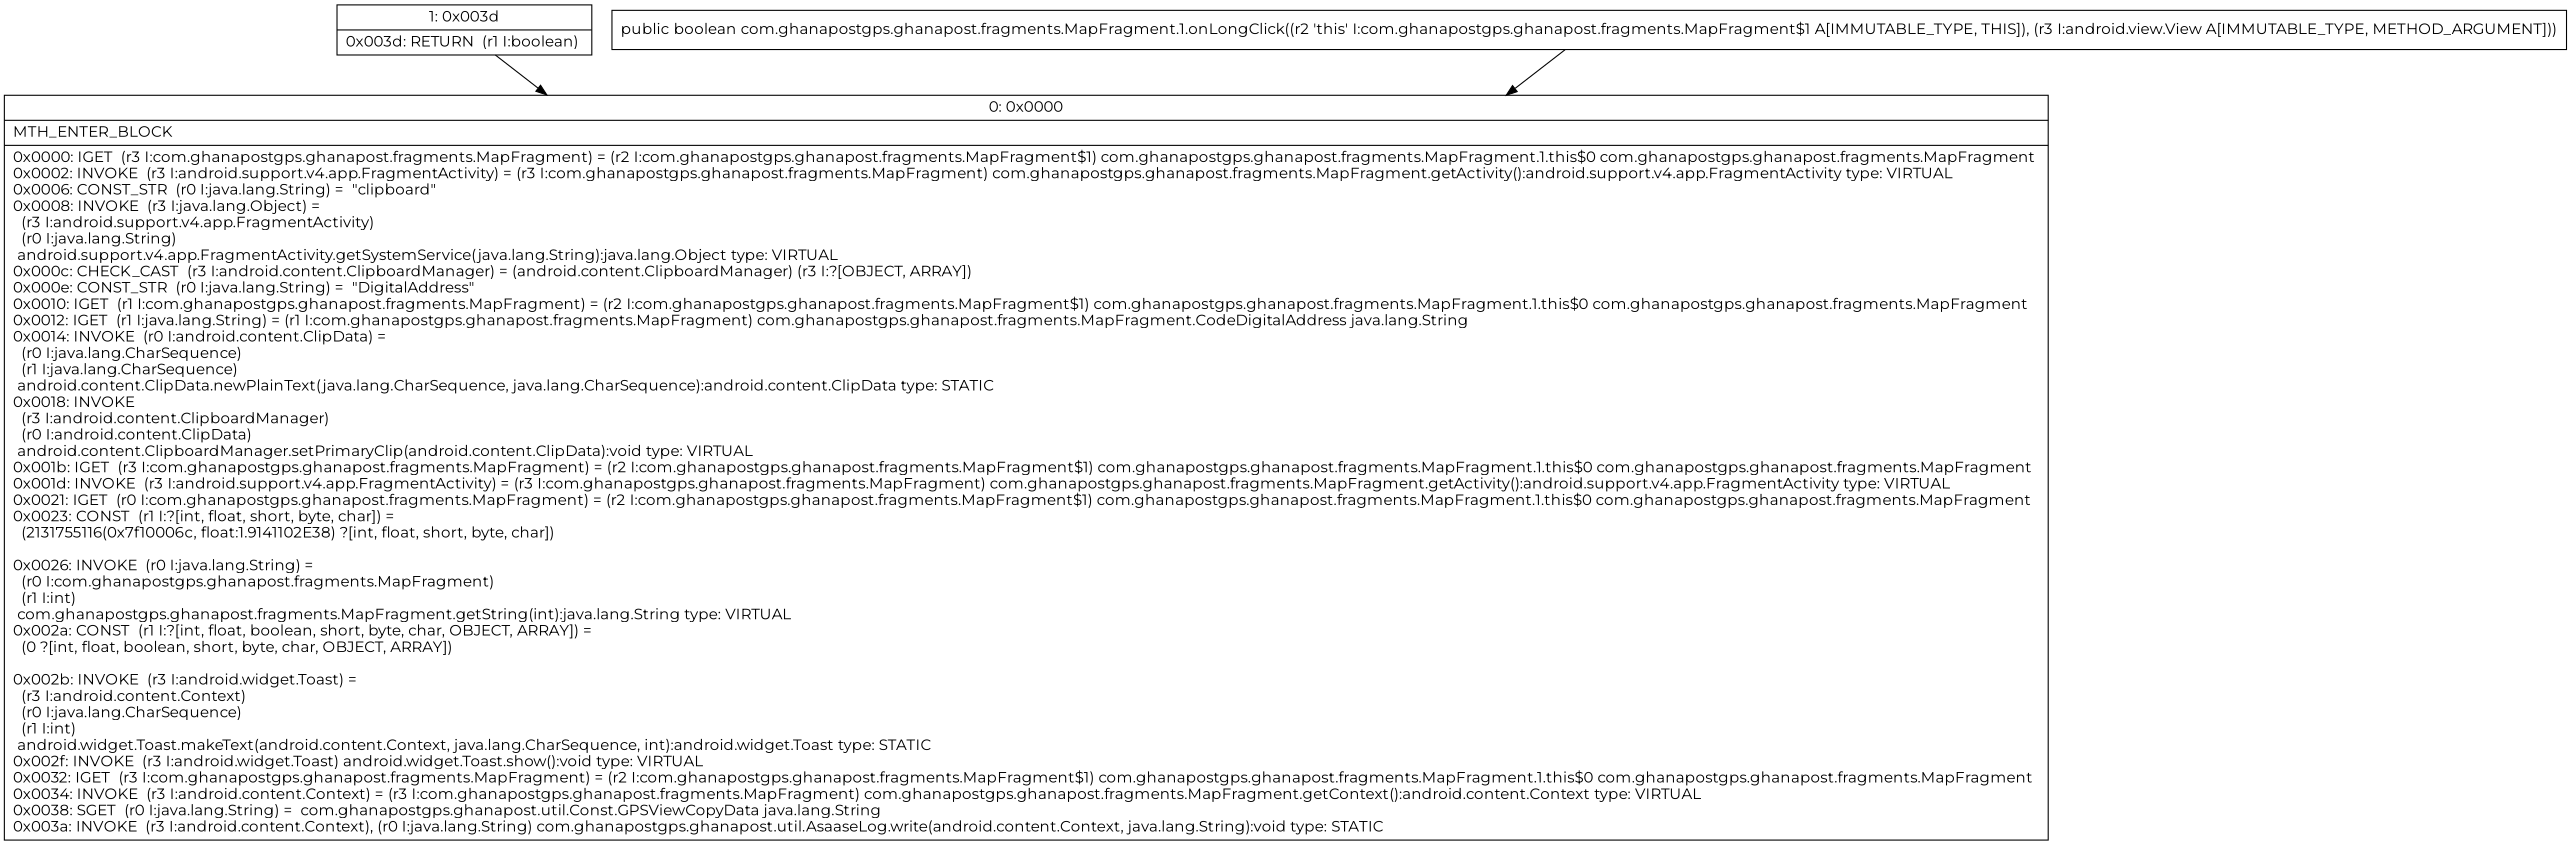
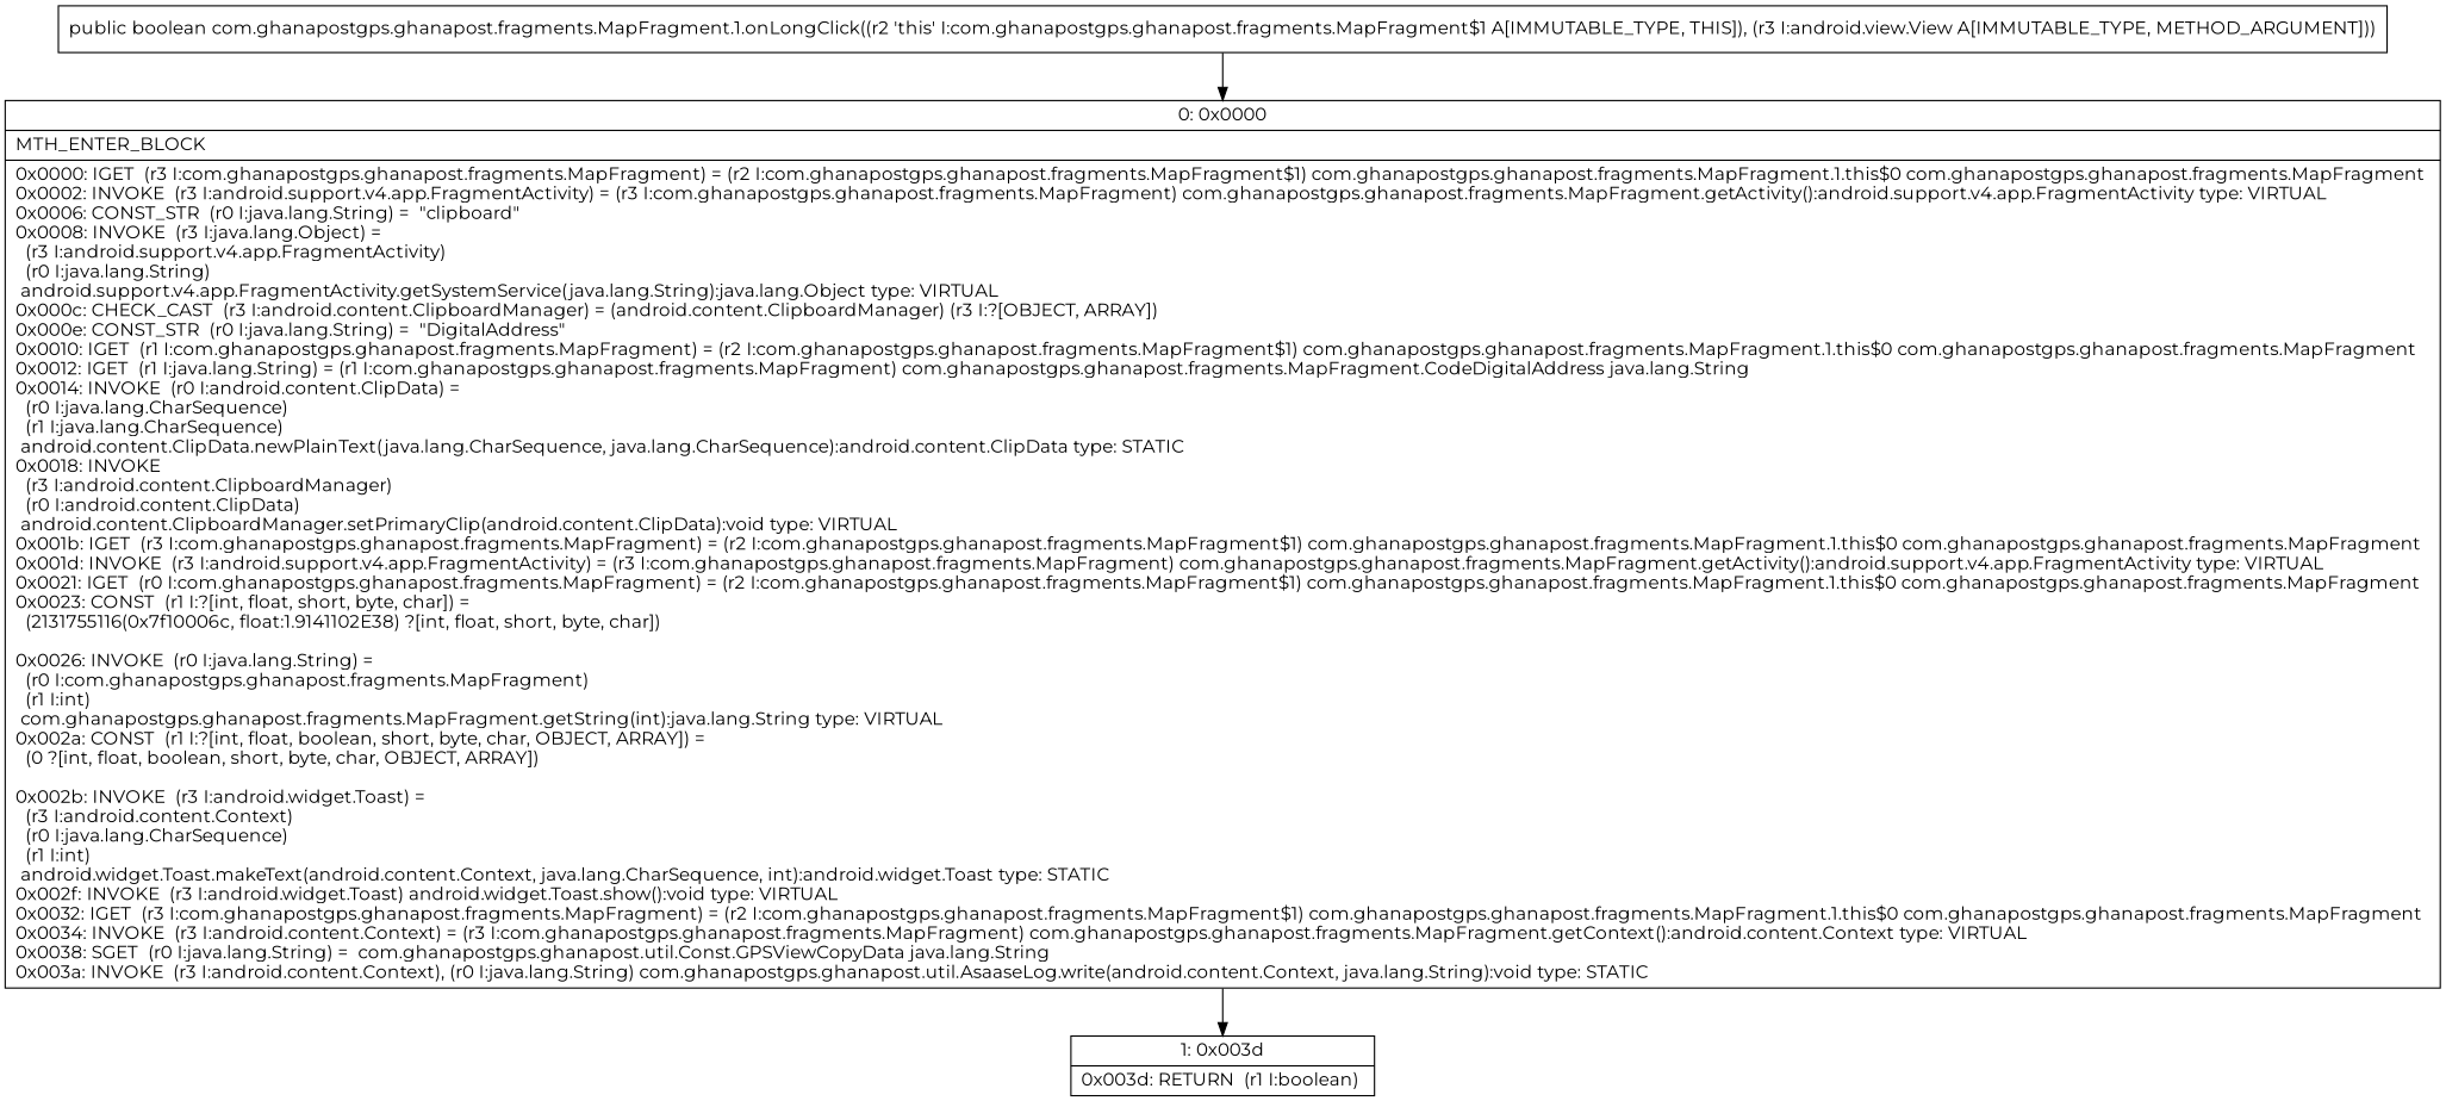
  digraph {
    fontname=Montserrat
    node [shape=record fontname=Montserrat]
    edge [fontname=Montserrat]
    n1 [label="{0\:\ 0x0000|MTH_ENTER_BLOCK\l|0x0000: IGET  (r3 I:com.ghanapostgps.ghanapost.fragments.MapFragment) = (r2 I:com.ghanapostgps.ghanapost.fragments.MapFragment$1) com.ghanapostgps.ghanapost.fragments.MapFragment.1.this$0 com.ghanapostgps.ghanapost.fragments.MapFragment \l0x0002: INVOKE  (r3 I:android.support.v4.app.FragmentActivity) = (r3 I:com.ghanapostgps.ghanapost.fragments.MapFragment) com.ghanapostgps.ghanapost.fragments.MapFragment.getActivity():android.support.v4.app.FragmentActivity type: VIRTUAL \l0x0006: CONST_STR  (r0 I:java.lang.String) =  \"clipboard\" \l0x0008: INVOKE  (r3 I:java.lang.Object) = \l  (r3 I:android.support.v4.app.FragmentActivity)\l  (r0 I:java.lang.String)\l android.support.v4.app.FragmentActivity.getSystemService(java.lang.String):java.lang.Object type: VIRTUAL \l0x000c: CHECK_CAST  (r3 I:android.content.ClipboardManager) = (android.content.ClipboardManager) (r3 I:?[OBJECT, ARRAY]) \l0x000e: CONST_STR  (r0 I:java.lang.String) =  \"DigitalAddress\" \l0x0010: IGET  (r1 I:com.ghanapostgps.ghanapost.fragments.MapFragment) = (r2 I:com.ghanapostgps.ghanapost.fragments.MapFragment$1) com.ghanapostgps.ghanapost.fragments.MapFragment.1.this$0 com.ghanapostgps.ghanapost.fragments.MapFragment \l0x0012: IGET  (r1 I:java.lang.String) = (r1 I:com.ghanapostgps.ghanapost.fragments.MapFragment) com.ghanapostgps.ghanapost.fragments.MapFragment.CodeDigitalAddress java.lang.String \l0x0014: INVOKE  (r0 I:android.content.ClipData) = \l  (r0 I:java.lang.CharSequence)\l  (r1 I:java.lang.CharSequence)\l android.content.ClipData.newPlainText(java.lang.CharSequence, java.lang.CharSequence):android.content.ClipData type: STATIC \l0x0018: INVOKE  \l  (r3 I:android.content.ClipboardManager)\l  (r0 I:android.content.ClipData)\l android.content.ClipboardManager.setPrimaryClip(android.content.ClipData):void type: VIRTUAL \l0x001b: IGET  (r3 I:com.ghanapostgps.ghanapost.fragments.MapFragment) = (r2 I:com.ghanapostgps.ghanapost.fragments.MapFragment$1) com.ghanapostgps.ghanapost.fragments.MapFragment.1.this$0 com.ghanapostgps.ghanapost.fragments.MapFragment \l0x001d: INVOKE  (r3 I:android.support.v4.app.FragmentActivity) = (r3 I:com.ghanapostgps.ghanapost.fragments.MapFragment) com.ghanapostgps.ghanapost.fragments.MapFragment.getActivity():android.support.v4.app.FragmentActivity type: VIRTUAL \l0x0021: IGET  (r0 I:com.ghanapostgps.ghanapost.fragments.MapFragment) = (r2 I:com.ghanapostgps.ghanapost.fragments.MapFragment$1) com.ghanapostgps.ghanapost.fragments.MapFragment.1.this$0 com.ghanapostgps.ghanapost.fragments.MapFragment \l0x0023: CONST  (r1 I:?[int, float, short, byte, char]) = \l  (2131755116(0x7f10006c, float:1.9141102E38) ?[int, float, short, byte, char])\l \l0x0026: INVOKE  (r0 I:java.lang.String) = \l  (r0 I:com.ghanapostgps.ghanapost.fragments.MapFragment)\l  (r1 I:int)\l com.ghanapostgps.ghanapost.fragments.MapFragment.getString(int):java.lang.String type: VIRTUAL \l0x002a: CONST  (r1 I:?[int, float, boolean, short, byte, char, OBJECT, ARRAY]) = \l  (0 ?[int, float, boolean, short, byte, char, OBJECT, ARRAY])\l \l0x002b: INVOKE  (r3 I:android.widget.Toast) = \l  (r3 I:android.content.Context)\l  (r0 I:java.lang.CharSequence)\l  (r1 I:int)\l android.widget.Toast.makeText(android.content.Context, java.lang.CharSequence, int):android.widget.Toast type: STATIC \l0x002f: INVOKE  (r3 I:android.widget.Toast) android.widget.Toast.show():void type: VIRTUAL \l0x0032: IGET  (r3 I:com.ghanapostgps.ghanapost.fragments.MapFragment) = (r2 I:com.ghanapostgps.ghanapost.fragments.MapFragment$1) com.ghanapostgps.ghanapost.fragments.MapFragment.1.this$0 com.ghanapostgps.ghanapost.fragments.MapFragment \l0x0034: INVOKE  (r3 I:android.content.Context) = (r3 I:com.ghanapostgps.ghanapost.fragments.MapFragment) com.ghanapostgps.ghanapost.fragments.MapFragment.getContext():android.content.Context type: VIRTUAL \l0x0038: SGET  (r0 I:java.lang.String) =  com.ghanapostgps.ghanapost.util.Const.GPSViewCopyData java.lang.String \l0x003a: INVOKE  (r3 I:android.content.Context), (r0 I:java.lang.String) com.ghanapostgps.ghanapost.util.AsaaseLog.write(android.content.Context, java.lang.String):void type: STATIC \l}"]
    n2 [label="{1\:\ 0x003d|0x003d: RETURN  (r1 I:boolean) \l}"]
    n3 [label="{public boolean com.ghanapostgps.ghanapost.fragments.MapFragment.1.onLongClick((r2 'this' I:com.ghanapostgps.ghanapost.fragments.MapFragment$1 A[IMMUTABLE_TYPE, THIS]), (r3 I:android.view.View A[IMMUTABLE_TYPE, METHOD_ARGUMENT])) }"]
-   n2 -> n1
+   n1 -> n2
    n3 -> n1
  }
